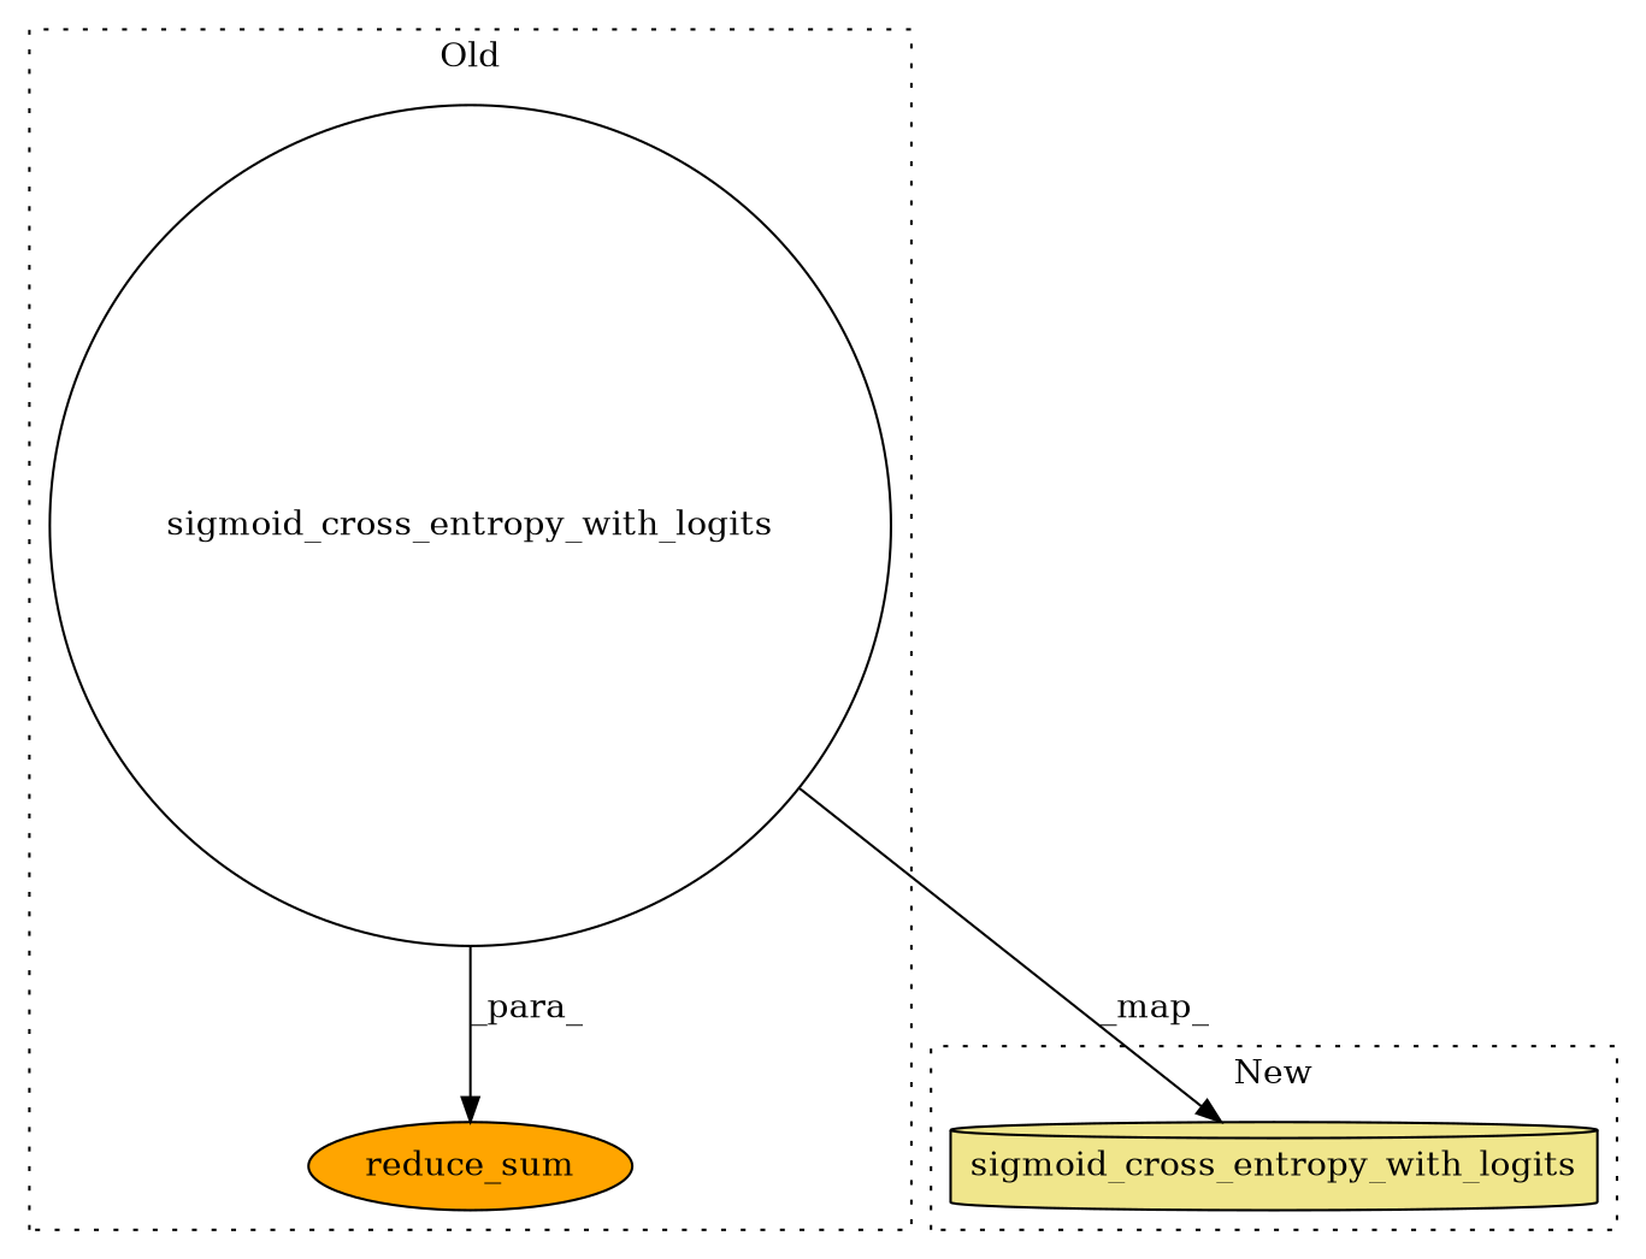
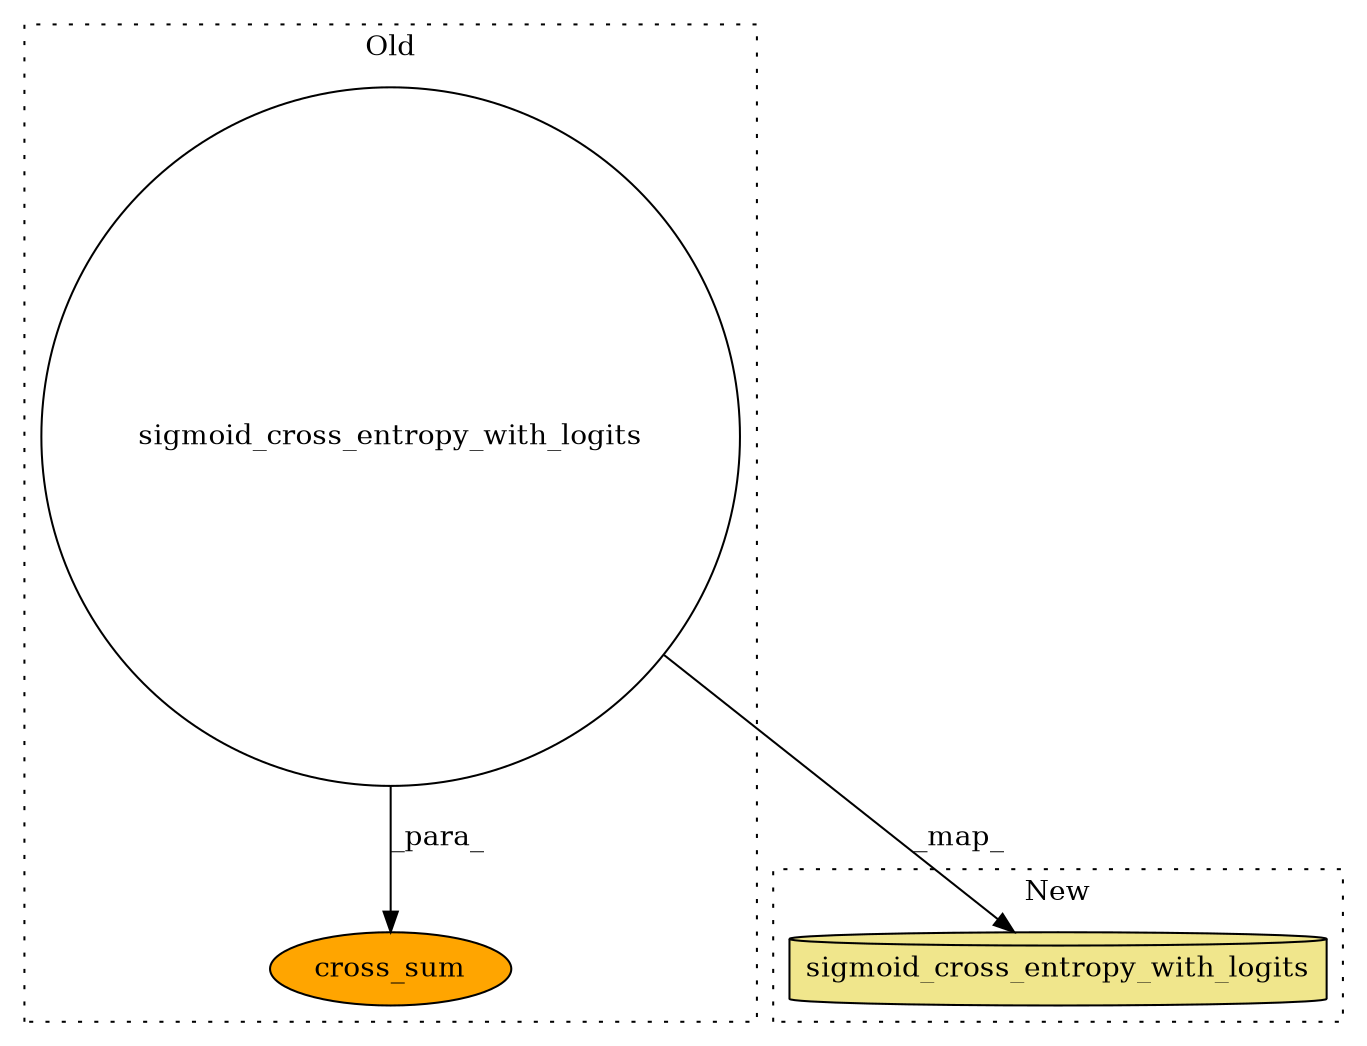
  digraph {
    node [a=32 l="34,1" style=filled]
    n1 [label=sigmoid_cross_entropy_with_logits s="868,948" shape=circle fillcolor=white]
-   n2 [l="11,1" label=reduce_sum s="1031,1051" shape=ellipse fillcolor=orange]
+   n2 [l="11,1" label=cross_sum s="1031,1051" shape=ellipse fillcolor=orange]
    n3 [label=sigmoid_cross_entropy_with_logits s="649,729" shape=cylinder fillcolor=khaki]
    subgraph cluster_1 {
      label=Old
      style=dotted
      n1
      n2
    }
    subgraph cluster_2 {
      label=New
      style=dotted
      n3
    }
    n1 -> n2 [label=_para_]
    n1 -> n3 [label=_map_]
  }
